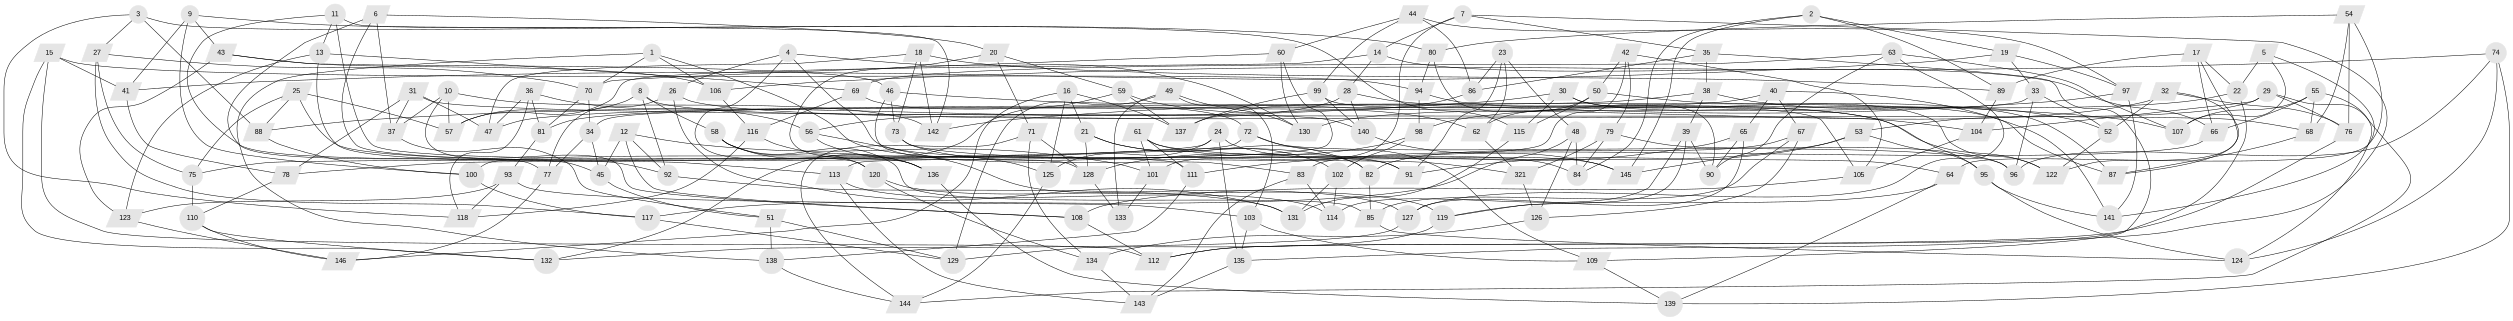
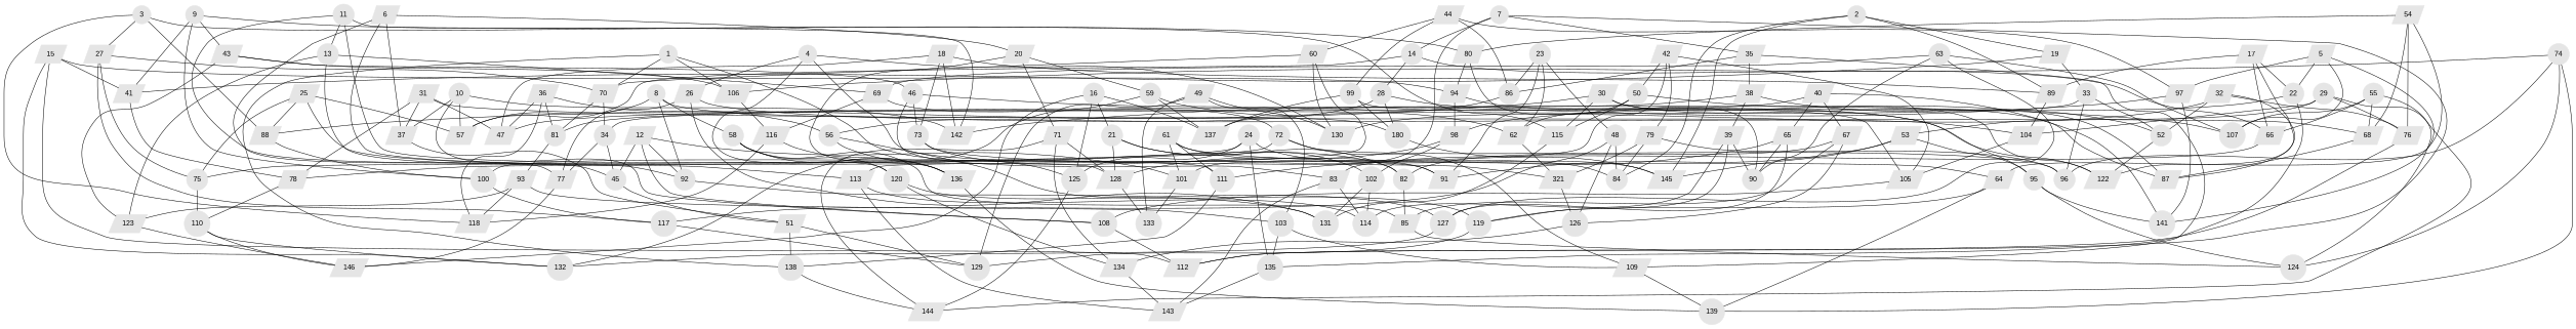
  graph {
    fontname="Liberation Sans"
    node [color=gray90 fontname="Liberation Sans" shape=parallelogram style=filled]
    edge [fontname="Liberation Sans"]
    1 [shape=circle]
    70
    82 [shape=circle]
    106
    138 [shape=circle]
    34 [shape=circle]
    81 [shape=circle]
    85
    116
    144
    2 [shape=circle]
    19
    84 [shape=circle]
    89
    145
    41
    33 [shape=circle]
    97
    104
    3 [shape=circle]
    27
    88
    115
    118
    75 [shape=circle]
    117 [shape=circle]
    100 [shape=circle]
    131 [shape=circle]
    4 [shape=circle]
    26
    91
    120 [shape=circle]
    130
    77
    127 [shape=circle]
    134
    22 [shape=circle]
    5
    107 [shape=circle]
    141 [shape=circle]
    98
    135 [shape=circle]
    45 [shape=circle]
    6
    20
    37
    128
    59 [shape=circle]
    71
    136
    51
    146
    133 [shape=circle]
    7 [shape=circle]
    14 [shape=circle]
    35
    101
    112
    57
    28 [shape=circle]
    66
    86 [shape=circle]
    38
    109
    8 [shape=circle]
    58 [shape=circle]
    92 [shape=circle]
-   140 [shape=circle]
+   140 [shape=circle label=180]
    9 [shape=circle]
    43
    80
    78
    123
    46 [shape=circle]
    94
    90 [shape=circle]
    10 [shape=circle]
    108 [shape=circle]
    142
    11 [shape=circle]
    13 [shape=circle]
    111 [shape=circle]
    69
    12
    72 [shape=circle]
    122
    56 [shape=circle]
    83
    15
    132 [shape=circle]
    95 [shape=circle]
    16 [shape=circle]
    21 [shape=circle]
    125 [shape=circle]
    137
    102 [shape=circle]
    17
    18
    47
    73 [shape=circle]
    n101 [label=321]
    52 [shape=circle]
    96 [shape=circle]
    62
    139 [shape=circle]
    114 [shape=circle]
    143
    23 [shape=circle]
    48 [shape=circle]
    126 [shape=circle]
    24 [shape=circle]
    110 [shape=circle]
    25
    113
    105
    129 [shape=circle]
    119 [shape=circle]
    29 [shape=circle]
    53
    76
    30
    87
    31
    68
    32
    39
    36
    93
    40
    65
    67
    42
    50 [shape=circle]
    79
    44
    60
    99 [shape=circle]
    49
    103 [shape=circle]
    124 [shape=circle]
    54
    64
    55 [shape=circle]
    61
    63 [shape=circle]
    74 [shape=circle]
    1 -- 70
    1 -- 82
    1 -- 106
    1 -- 138
    70 -- 34
    70 -- 81
    82 -- 85
    106 -- 116
    138 -- 144
    34 -- 77
    34 -- 45
    81 -- 93
    85 -- 124
    116 -- 118
    116 -- 136
    2 -- 19
    2 -- 84
    2 -- 89
    2 -- 145
    19 -- 41
    19 -- 33
-   19 -- 97
+   5 -- 97
    89 -- 104
    41 -- 78
    33 -- 34
    33 -- 52
    33 -- 96
    97 -- 141
    97 -- 142
    104 -- 105
    3 -- 27
    3 -- 88
    3 -- 115
    3 -- 118
    27 -- 70
    27 -- 75
    27 -- 117
    88 -- 100
    115 -- 131
    75 -- 110
    117 -- 129
    100 -- 117
    4 -- 26
    4 -- 91
    4 -- 120
    4 -- 130
    26 -- 104
    26 -- 131
    26 -- 77
    120 -- 127
    120 -- 134
    77 -- 146
    127 -- 132
    134 -- 143
    22 -- 98
    22 -- 135
    5 -- 22
    5 -- 107
    5 -- 141
    98 -- 128
    98 -- 102
    135 -- 143
    45 -- 51
    6 -- 77
    6 -- 20
    6 -- 37
    6 -- 128
    20 -- 59
    20 -- 71
    20 -- 136
    37 -- 51
    128 -- 133
    59 -- 132
    59 -- 137
    59 -- 62
    71 -- 144
    71 -- 134
    71 -- 128
    136 -- 139
    51 -- 138
    51 -- 129
    7 -- 14
    7 -- 35
    7 -- 101
    7 -- 112
    14 -- 57
    14 -- 28
    14 -- 66
    35 -- 86
    35 -- 38
    35 -- 109
    101 -- 133
    28 -- 140
    28 -- 122
    28 -- 56
    66 -- 83
    86 -- 137
    38 -- 47
    38 -- 52
    38 -- 39
    109 -- 139
    8 -- 57
    8 -- 58
    8 -- 92
    8 -- 140
    58 -- 85
    58 -- 120
    58 -- 136
    92 -- 131
    140 -- 145
    9 -- 41
    9 -- 100
    9 -- 43
    9 -- 80
    43 -- 106
    43 -- 123
    43 -- 46
    80 -- 94
    80 -- 90
    78 -- 110
    123 -- 146
    46 -- 107
    46 -- 83
    46 -- 73
    94 -- 98
    94 -- 95
    10 -- 37
    10 -- 57
    10 -- 108
    10 -- 142
    108 -- 112
    11 -- 45
    11 -- 142
    11 -- 13
    11 -- 111
    13 -- 92
    13 -- 123
    13 -- 69
    111 -- 138
    69 -- 116
    69 -- 72
    12 -- 45
    12 -- 101
    12 -- 92
    12 -- 108
    72 -- 109
    72 -- 78
    72 -- 96
    56 -- 125
    56 -- 119
    83 -- 114
    83 -- 143
    15 -- 41
    15 -- 112
    15 -- 94
    15 -- 132
    95 -- 141
    95 -- 124
    16 -- 146
    16 -- 21
    16 -- 125
    16 -- 137
    21 -- 82
    21 -- 128
    21 -- 102
    125 -- 144
    102 -- 131
    102 -- 114
    17 -- 89
    17 -- 22
    17 -- 66
    17 -- 122
    18 -- 89
    18 -- 142
    18 -- 47
    18 -- 73
    73 -- 91
    73 -- n101
    n101 -- 126
    52 -- 122
    62 -- n101
    23 -- 91
    23 -- 86
    23 -- 62
    23 -- 48
    48 -- 84
    48 -- 117
    48 -- 126
    126 -- 134
    24 -- 145
    24 -- 75
    24 -- 135
    24 -- 125
    110 -- 146
    110 -- 132
    25 -- 88
    25 -- 75
    25 -- 57
    25 -- 113
    113 -- 114
    113 -- 143
    105 -- 108
    119 -- 129
    29 -- 144
    29 -- 104
    29 -- 53
    29 -- 76
    53 -- 145
    53 -- 91
    53 -- 95
    76 -- 112
    30 -- 88
    30 -- 115
    30 -- 122
    30 -- 87
    31 -- 37
    31 -- 78
    31 -- 47
    31 -- 68
    68 -- 87
    32 -- 130
    32 -- 52
    32 -- 76
    32 -- 87
    39 -- 90
    39 -- 114
    39 -- 119
    36 -- 81
    36 -- 118
    36 -- 56
    36 -- 47
    93 -- 118
    93 -- 123
    93 -- 103
    40 -- 81
    40 -- 141
    40 -- 65
    40 -- 67
    65 -- 127
    65 -- 90
    65 -- 111
    67 -- 82
    67 -- 85
    67 -- 126
    42 -- 100
    42 -- 105
    42 -- 50
    42 -- 79
    50 -- 115
    50 -- 62
    50 -- 87
    79 -- 84
    79 -- n101
    79 -- 96
    44 -- 97
    44 -- 86
    44 -- 60
    44 -- 99
    60 -- 70
    60 -- 130
    60 -- 113
    99 -- 140
    99 -- 137
    99 -- 105
    49 -- 130
    49 -- 133
    49 -- 129
    49 -- 103
    103 -- 135
    103 -- 109
    54 -- 80
    54 -- 76
    54 -- 68
    54 -- 64
    64 -- 139
    64 -- 119
    55 -- 107
    55 -- 66
    55 -- 68
    55 -- 124
    61 -- 84
    61 -- 101
    61 -- 111
    61 -- 64
    63 -- 127
    63 -- 107
    63 -- 90
    63 -- 69
    74 -- 106
    74 -- 96
    74 -- 139
    74 -- 124
  }
